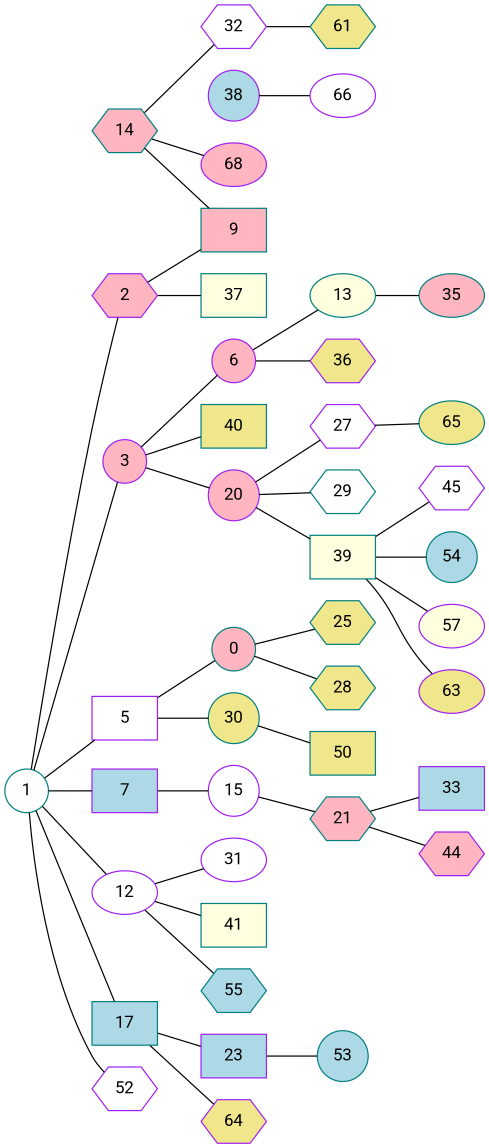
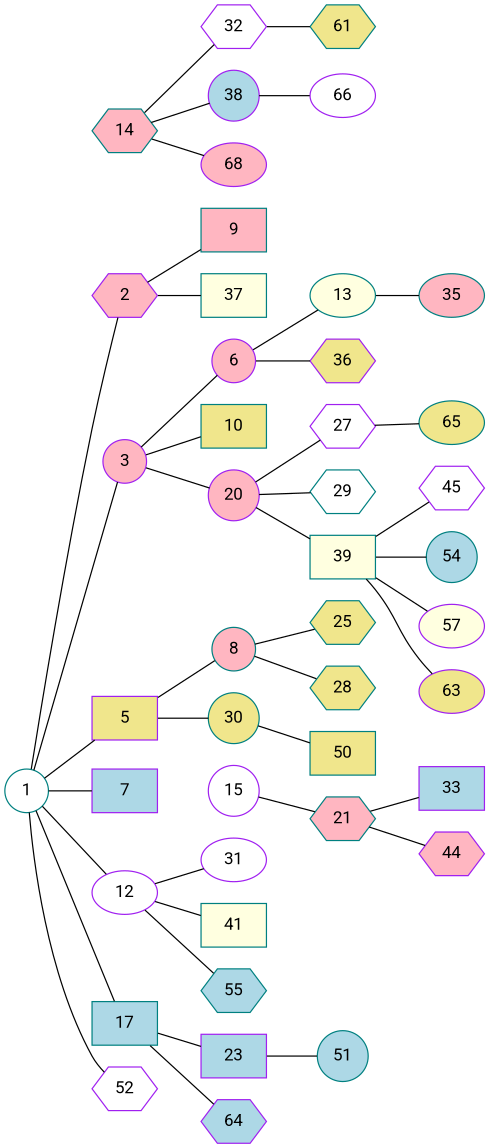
  graph {
    fontname=Roboto
    rankdir=LR
    node [color=purple fillcolor=white fontname=Roboto shape=hexagon style=filled]
    edge [fontname=Roboto]
    1 [color=teal shape=circle super="+11"]
    2 [fillcolor=lightpink super="+4"]
    3 [fillcolor=lightpink shape=circle super="+47"]
-   5 [shape=box]
+   5 [fillcolor=khaki shape=box]
    7 [fillcolor=lightblue shape=box super="+18"]
    12 [shape=ellipse super="+34"]
    17 [color=teal fillcolor=lightblue shape=box super="+22"]
    52 [super="+60"]
    9 [color=teal fillcolor=lightpink shape=box]
    37 [color=teal fillcolor=lightyellow shape=box super="+40"]
    6 [fillcolor=lightpink shape=circle super="+16"]
-   10 [color=teal fillcolor=khaki shape=box label=40]
+   10 [color=teal fillcolor=khaki shape=box]
    20 [fillcolor=lightpink shape=circle]
-   8 [color=teal fillcolor=lightpink shape=circle super="+19" label=0]
+   8 [color=teal fillcolor=lightpink shape=circle super="+19"]
    30 [color=teal fillcolor=khaki shape=circle super="+58"]
    15 [shape=circle]
    31 [shape=ellipse]
    41 [color=teal fillcolor=lightyellow shape=box]
    n19 [color=teal fillcolor=lightblue label=55]
    23 [fillcolor=lightblue shape=box super="+43"]
-   64 [fillcolor=khaki]
+   64 [fillcolor=lightblue]
    13 [color=teal fillcolor=lightyellow shape=ellipse super="+67"]
    36 [fillcolor=khaki]
    27 [super="+56"]
    29 [color=teal super="+48"]
    39 [color=teal fillcolor=lightyellow shape=box super="+46"]
    25 [color=teal fillcolor=khaki]
    28 [color=teal fillcolor=khaki]
    50 [color=teal fillcolor=khaki shape=box]
    35 [color=teal fillcolor=lightpink shape=ellipse super="+51"]
    14 [color=teal fillcolor=lightpink super="+26"]
    32 [super="+42"]
    38 [fillcolor=lightblue shape=circle super="+62"]
    68 [fillcolor=lightpink shape=ellipse]
    21 [color=teal fillcolor=lightpink super="+24"]
    61 [color=teal fillcolor=khaki]
    66 [shape=ellipse]
    33 [fillcolor=lightblue shape=box super="+49"]
    44 [fillcolor=lightpink]
-   53 [color=teal fillcolor=lightblue shape=circle]
+   53 [color=teal fillcolor=lightblue shape=circle label=51]
    65 [color=teal fillcolor=khaki shape=ellipse]
    45 [super="+55"]
    54 [color=teal fillcolor=lightblue shape=circle]
    57 [fillcolor=lightyellow shape=ellipse]
    63 [fillcolor=khaki shape=ellipse]
    1 -- 2
    1 -- 3
    1 -- 5
    1 -- 7
    1 -- 12
    1 -- 17
    1 -- 52
    2 -- 9
    2 -- 37
    3 -- 6
    3 -- 10
    3 -- 20
    5 -- 8
    5 -- 30
-   7 -- 15
    12 -- 31
    12 -- 41
    12 -- n19
    17 -- 23
    17 -- 64
    6 -- 13
    6 -- 36
    20 -- 27
    20 -- 29
    20 -- 39
    8 -- 25
    8 -- 28
    30 -- 50
    15 -- 21
    23 -- 53
    13 -- 35
    27 -- 65
    39 -- 45
    39 -- 54
    39 -- 57
    39 -- 63
    14 -- 32
-   14 -- 9
+   14 -- 38
    14 -- 68
    32 -- 61
    38 -- 66
    21 -- 33
    21 -- 44
  }
